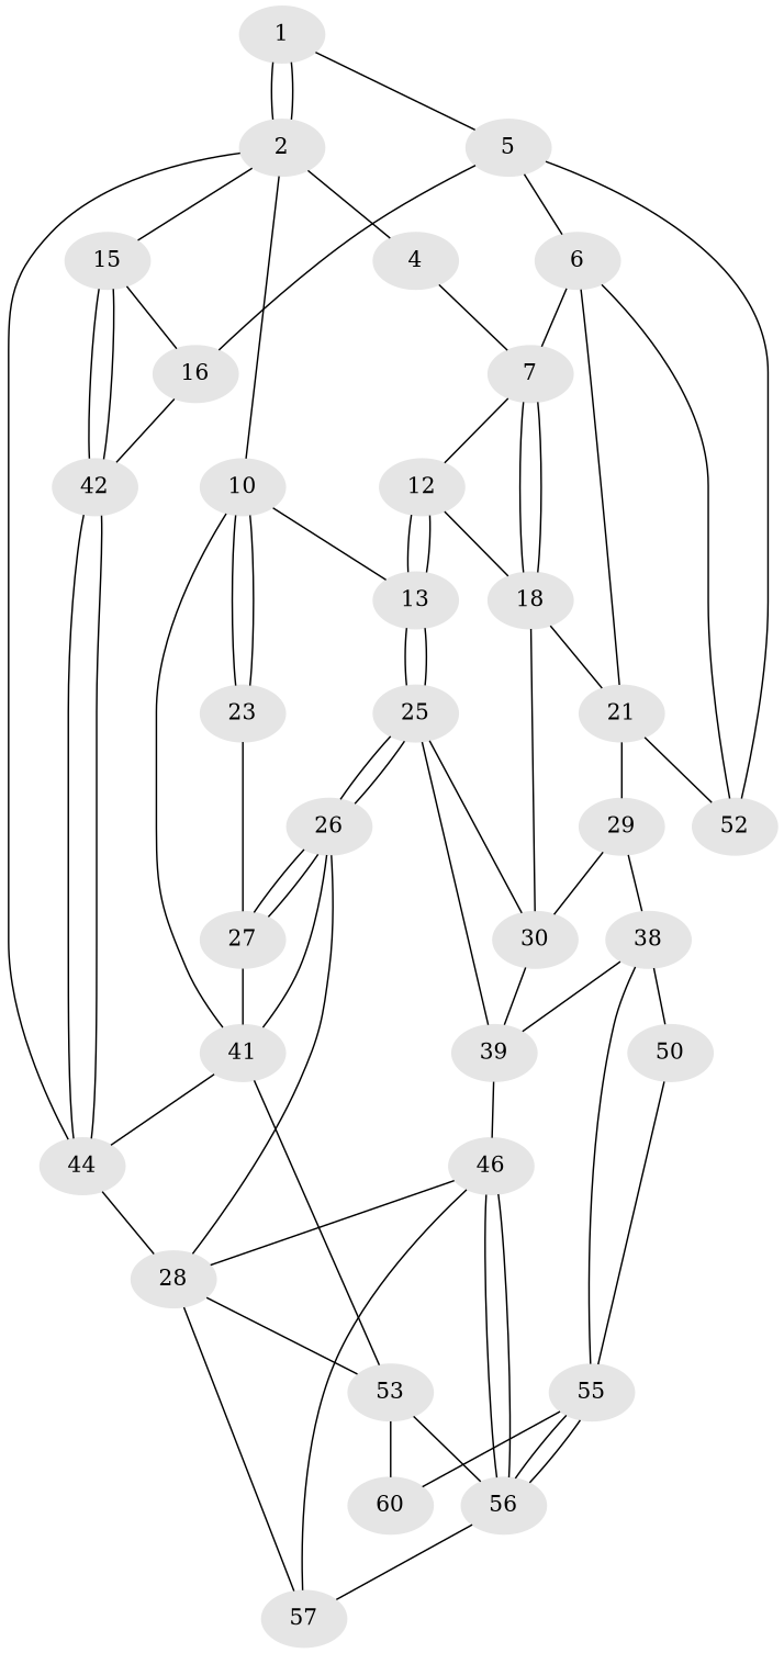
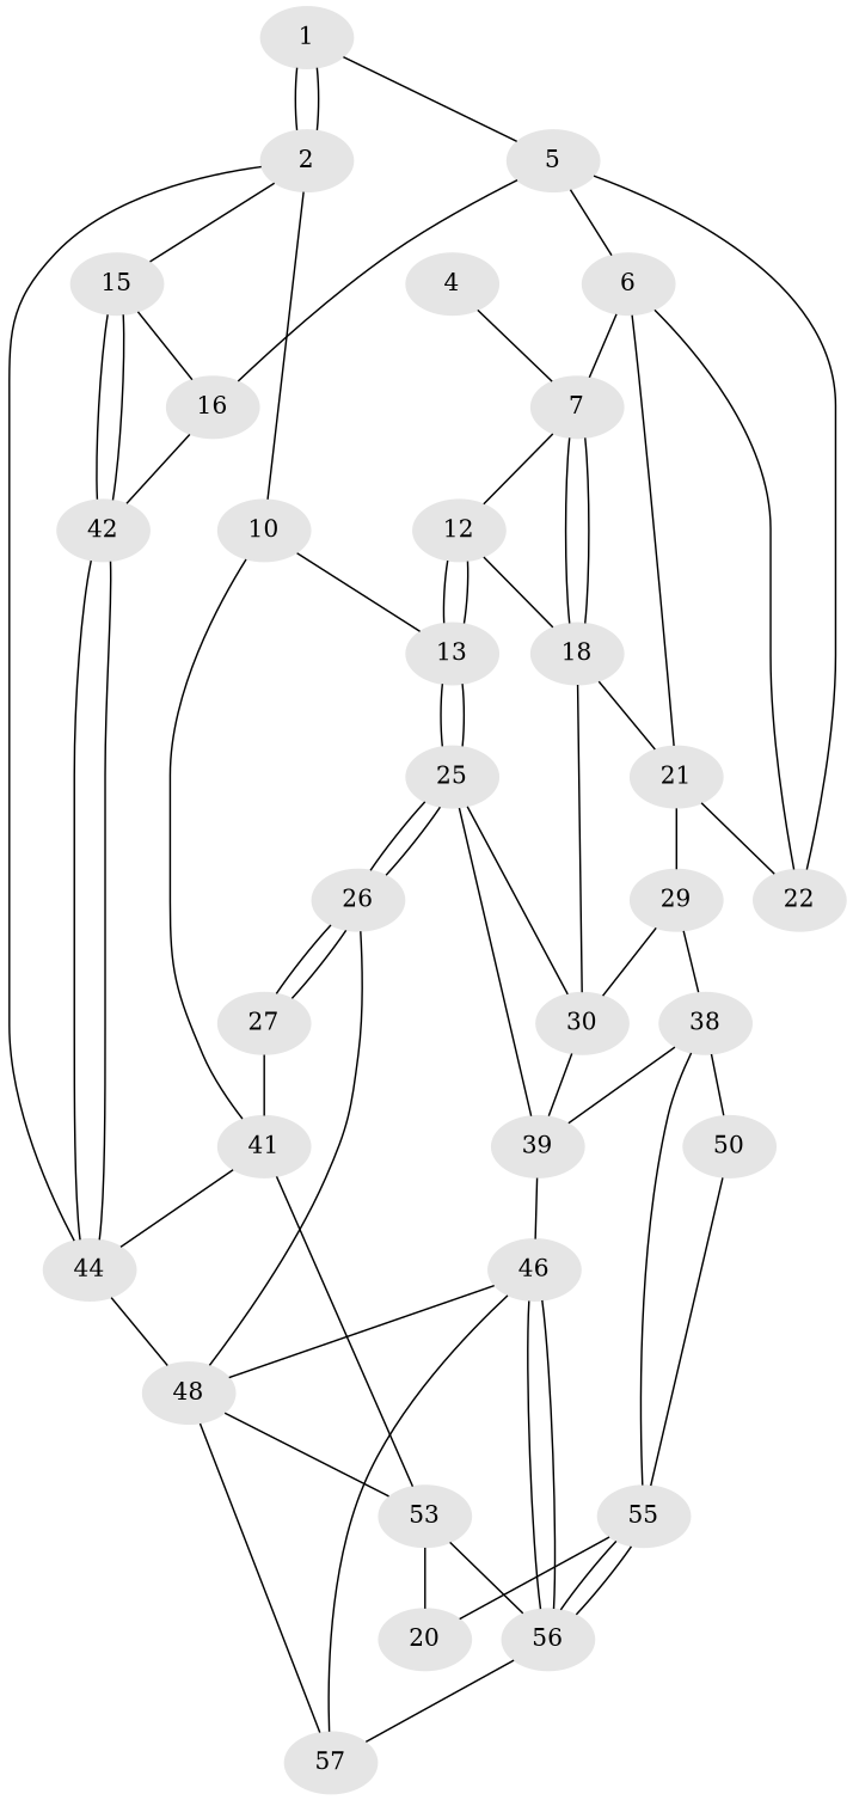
  graph {
    node [color=gray90 style=filled]
    2 [super="+3"]
    1
    5 [super="+17"]
    4 [super="+9"]
    10 [super="+11"]
    15
    44
    6 [super="+20"]
    16 [super="+32"]
-   22 [super="+31" label=52]
+   22 [super="+31"]
    7 [super="+8"]
    13 [super="+14"]
-   23 [super="+24"]
    41 [super="+54"]
    42 [super="+43"]
-   48 [super="+52" label=28]
+   48 [super="+52"]
    12
    18 [super="+19"]
    21 [super="+28"]
    29 [super="+34"]
    30 [super="+35"]
    25 [super="+36"]
    27 [super="+37"]
    53 [super="+61"]
    26 [super="+40"]
    39 [super="+45"]
    38 [super="+51"]
    46 [super="+47"]
    57
    50
    55 [super="+59"]
-   60 [super="+62"]
+   60 [super="+62" label=20]
    56 [super="+58"]
-   2 -- 4
    2 -- 10
    2 -- 15
    2 -- 44
    1 -- 2
    1 -- 2
    1 -- 5
    5 -- 6
    5 -- 16
    5 -- 22
    4 -- 7
    10 -- 13
-   10 -- 23
-   10 -- 23
    10 -- 41
    15 -- 16
    15 -- 42
    15 -- 42
    44 -- 48
    6 -- 22
    6 -- 7
    6 -- 21
    16 -- 42
    7 -- 12
    7 -- 18
    7 -- 18
    13 -- 25
    13 -- 25
-   23 -- 27 [weight=2]
    41 -- 44
    41 -- 53
    42 -- 44
    42 -- 44
    48 -- 53
    48 -- 57
    12 -- 13
    12 -- 13
    12 -- 18
    18 -- 21
    18 -- 30
    21 -- 22
    21 -- 29
    29 -- 30
    29 -- 38
    30 -- 39
    25 -- 30
    25 -- 26
    25 -- 26
    25 -- 39
    27 -- 41
    53 -- 60
    53 -- 56
-   26 -- 41
    26 -- 48
    26 -- 27
    26 -- 27
    39 -- 46
    38 -- 39
    38 -- 50
    38 -- 55
    46 -- 48
    46 -- 57
    46 -- 56
    46 -- 56
    50 -- 55
    55 -- 60
    55 -- 56
    55 -- 56
    56 -- 57
  }
